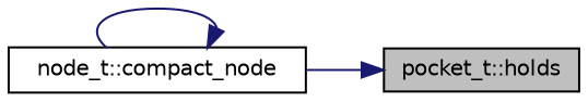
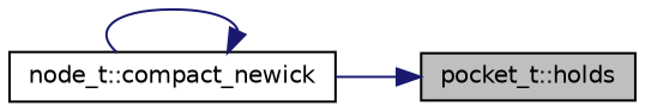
  digraph {
    rankdir=RL
    node [color=black fontname=Helvetica fontsize=10 shape=record style=filled]
    edge [color=midnightblue dir=back fontname=Helvetica fontsize=10 labelfontname=Helvetica labelfontsize=10 style=solid]
    n1 [fillcolor=grey75 fontcolor=black height=0.2 label="pocket_t::holds" width=0.4]
-   n2 [fillcolor=white height=0.2 label="node_t::compact_node" width=0.4]
+   n2 [fillcolor=white height=0.2 label="node_t::compact_newick" width=0.4]
    n1 -> n2
    n2 -> n2
  }
